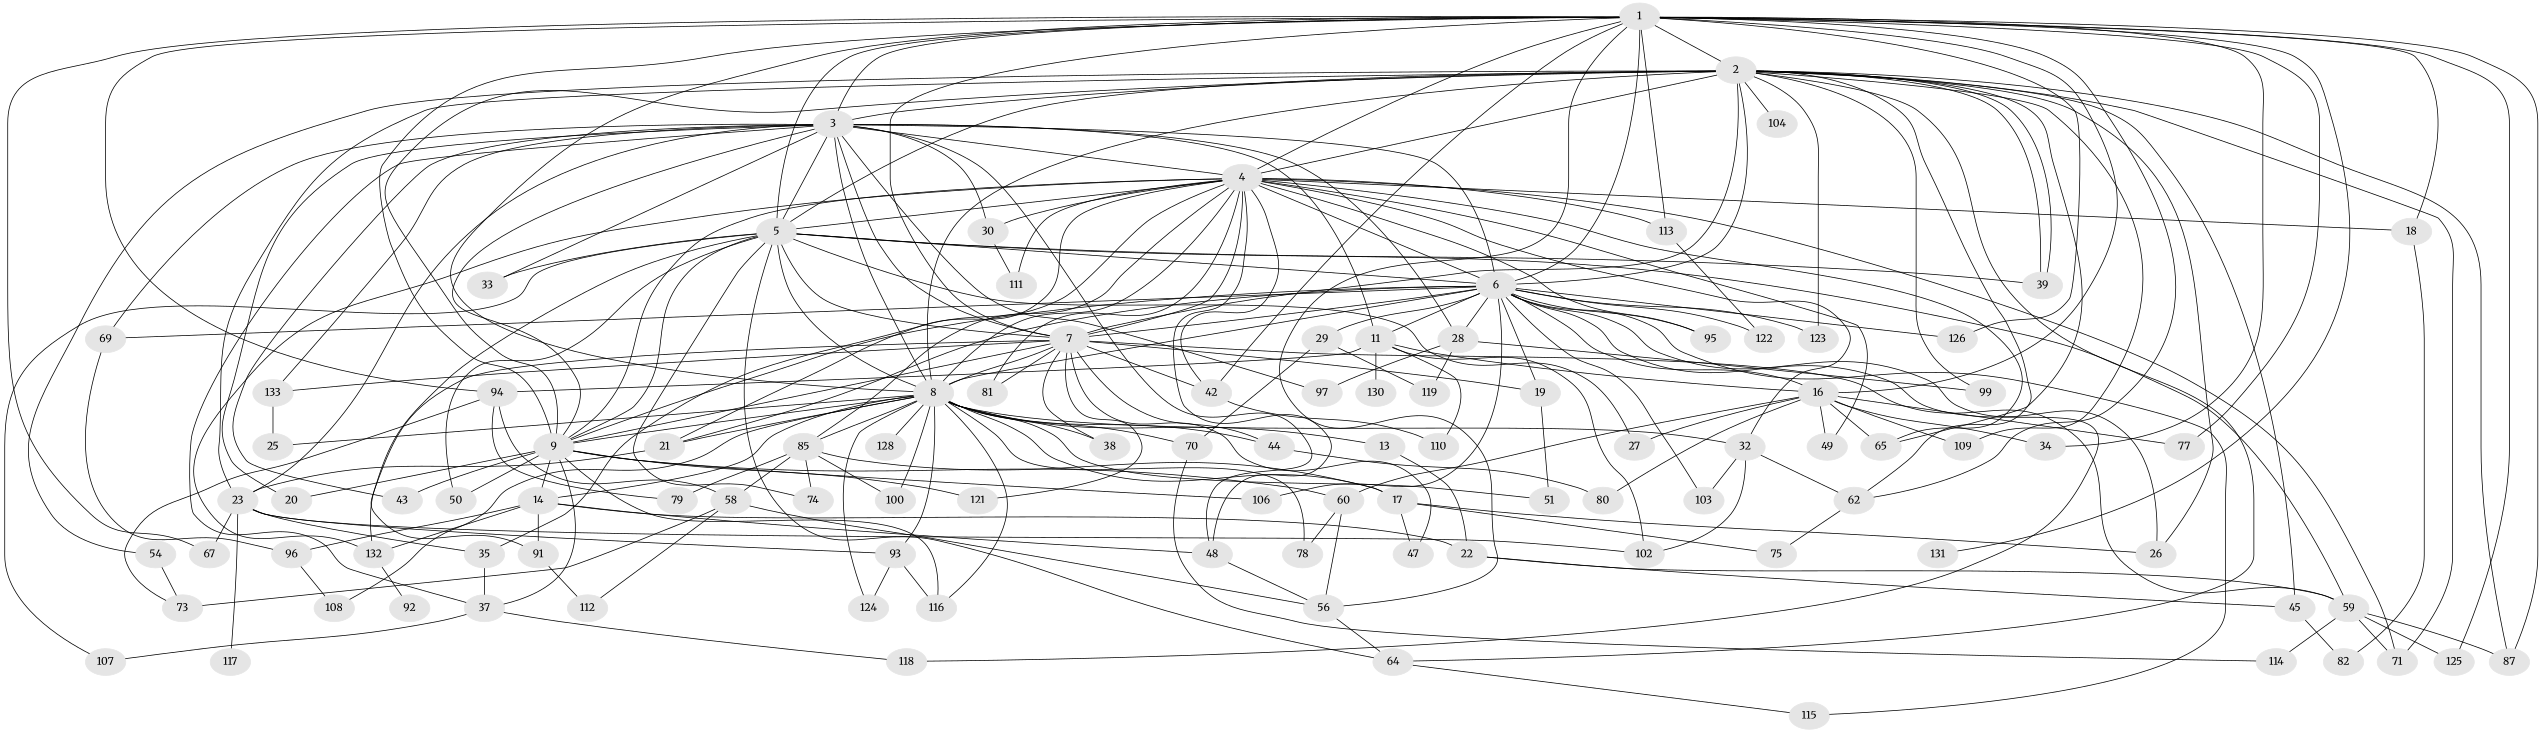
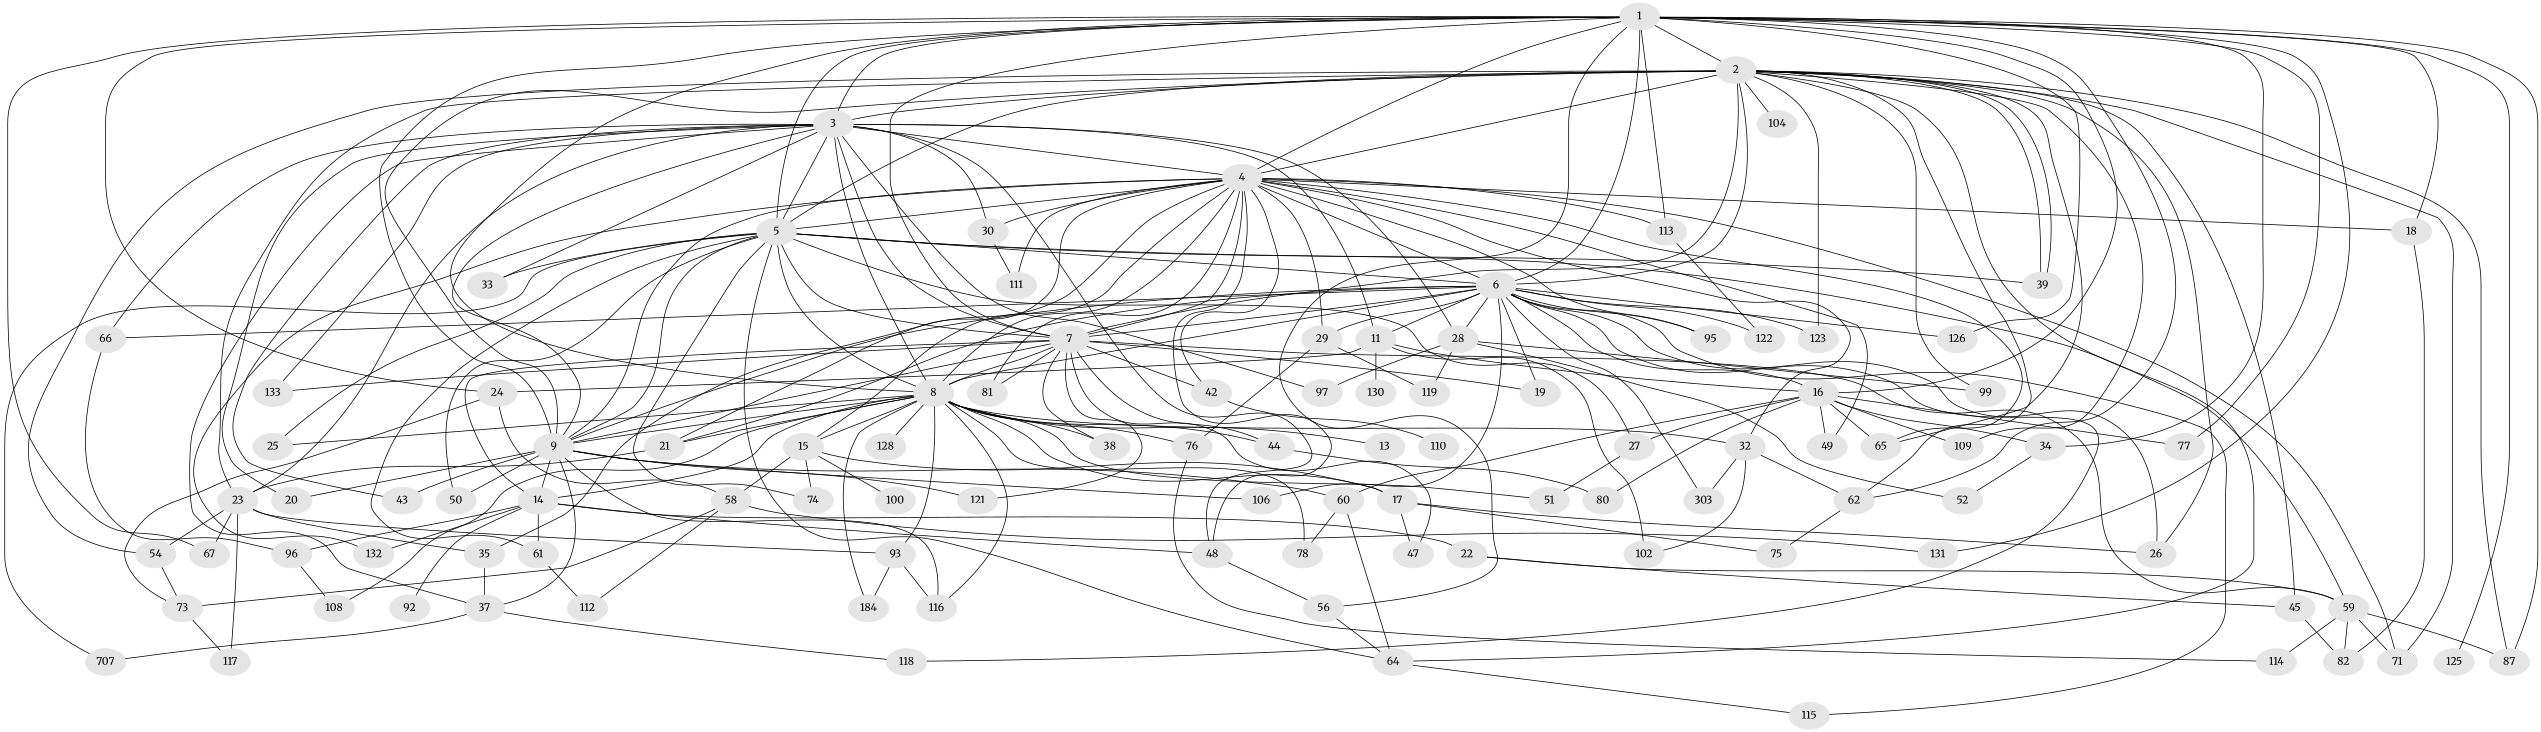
  graph {
    fontname=Merriweather
    node [color=gray90 fontname=Merriweather style=filled]
    edge [fontname=Merriweather]
    1 [super="+83"]
    2 [super="+40"]
    3 [super="+57"]
    4 [super="+12"]
    5 [super="+66"]
    6 [super="+41"]
    7 [super="+68"]
    8 [super="+10"]
    9 [super="+120"]
    16 [super="+129"]
    18
-   24 [super="+55" label=94]
+   24 [super="+55"]
    34
    42 [super="+91"]
    56 [super="+72"]
    62 [super="+84"]
    67
    77
    87 [super="+98"]
    113
    125
    126
    131
    23 [super="+90"]
    26 [super="+63"]
    39 [super="+53"]
    45
    54
    64 [super="+89"]
    65
    71 [super="+101"]
    99
    104
    109
    123
    11 [super="+31"]
    20
    28 [super="+85"]
    30
    33
    37 [super="+134"]
    43
    48
-   69
+   69 [label=66]
    97
    133
-   15 [super="+75" label=85]
+   15 [super="+75"]
    21 [super="+36"]
    29
    32
    35
    49
    81
    95
    111
    132
    25
    27
    50
    59
-   61 [label=91]
+   61
    74
-   107
+   107 [label=707]
    19
-   103
+   103 [label=303]
    106
    115
    118
    122
    14 [super="+94"]
    38
    44
    47
    121
    13
    17 [super="+46"]
    51
-   70
+   70 [label=76]
    78
    93
    100
    108
    116 [super="+127"]
-   124
+   124 [label=184]
    128
    60
    80
    82
    58 [super="+105"]
-   79
    73
+   52
    110
    n94 [label=75]
    117
    130
    102
    119
    96
    114
    112
    92
    22 [super="+88"]
    1 -- 2 [weight=3]
    1 -- 3
    1 -- 4
    1 -- 5
    1 -- 6
    1 -- 7
    1 -- 8 [weight=2]
    1 -- 9
    1 -- 16
    1 -- 18
    1 -- 24 [weight=2]
    1 -- 34
-   1 -- 42
    1 -- 56
    1 -- 62
    1 -- 67
    1 -- 77
    1 -- 87
    1 -- 113
    1 -- 125
    1 -- 126
    1 -- 131
    2 -- 3
    2 -- 4
    2 -- 5
    2 -- 6
    2 -- 7
-   2 -- 8 [weight=2]
    2 -- 9 [weight=2]
    2 -- 62
    2 -- 87
    2 -- 23
    2 -- 26
    2 -- 39
    2 -- 39
    2 -- 45
    2 -- 54
    2 -- 64
    2 -- 65
    2 -- 71
    2 -- 99
    2 -- 104
    2 -- 109
    2 -- 123
    3 -- 4
    3 -- 5
-   3 -- 6
    3 -- 7
    3 -- 8 [weight=2]
    3 -- 9
    3 -- 23
    3 -- 11
    3 -- 20
    3 -- 28
    3 -- 30
    3 -- 33
    3 -- 37
    3 -- 43
    3 -- 48
    3 -- 69
    3 -- 97
    3 -- 133
    4 -- 5
    4 -- 6 [weight=2]
    4 -- 7
    4 -- 8 [weight=2]
    4 -- 9
    4 -- 18
    4 -- 42
    4 -- 113
    4 -- 65
    4 -- 71
    4 -- 30
    4 -- 48
    4 -- 15 [weight=2]
    4 -- 21
+   4 -- 29
    4 -- 32
    4 -- 35
    4 -- 49
    4 -- 81
    4 -- 95
    4 -- 111
    4 -- 132
    5 -- 6
    5 -- 7
    5 -- 8 [weight=2]
    5 -- 9
    5 -- 39
    5 -- 64
    5 -- 33
-   133 -- 25
+   5 -- 25
    5 -- 27
    5 -- 50
    5 -- 59
    5 -- 61
    5 -- 74
    5 -- 107
    6 -- 7 [weight=2]
    6 -- 8 [weight=3]
    6 -- 9
    6 -- 16
    6 -- 126
    6 -- 26
    6 -- 123
    6 -- 11
    6 -- 28 [weight=2]
    6 -- 69
    6 -- 21
    6 -- 29
    6 -- 95
    6 -- 19
    6 -- 103
    6 -- 106
    6 -- 115
    6 -- 118
    6 -- 122
    7 -- 8 [weight=2]
    7 -- 9
    7 -- 42
    7 -- 133
    7 -- 81
    7 -- 59
    7 -- 19
-   7 -- 132
+   7 -- 14
    7 -- 38
    7 -- 44
    7 -- 47
    7 -- 121
    8 -- 9 [weight=2]
    8 -- 15
    8 -- 21
    8 -- 32
    8 -- 25
    8 -- 14
    8 -- 38
    8 -- 44
    8 -- 13 [weight=2]
    8 -- 17 [weight=2]
    8 -- 51
    8 -- 70
    8 -- 78
    8 -- 93
-   8 -- 100
    8 -- 108
    8 -- 116
    8 -- 124
    8 -- 128
    9 -- 20
    9 -- 37
    9 -- 43
    9 -- 50
    9 -- 106
    9 -- 14
    9 -- 121
    9 -- 116
    9 -- 60
    16 -- 34
    16 -- 77
    16 -- 65
    16 -- 109
    16 -- 49
    16 -- 27
    16 -- 60
    16 -- 80
    18 -- 82
    24 -- 58
-   24 -- 79
    24 -- 73
+   34 -- 52
    42 -- 110
    56 -- 64
    62 -- n94
    113 -- 122
    23 -- 67
-   23 -- 102
+   23 -- 54
    23 -- 35
    23 -- 93
    23 -- 117
    45 -- 82
    54 -- 73
    64 -- 115
    11 -- 16
    11 -- 24
-   11 -- 110
    11 -- 130
    11 -- 102
    28 -- 99
    28 -- 97
+   28 -- 52
    28 -- 119
    30 -- 111
    37 -- 107
    37 -- 118
    48 -- 56
    69 -- 96
    15 -- 74
    15 -- 17
    15 -- 100
    15 -- 58
-   15 -- 79
    21 -- 23
    29 -- 70
    29 -- 119
    32 -- 62
    32 -- 103
    32 -- 102
    35 -- 37
-   19 -- 51
+   27 -- 51
    59 -- 87
-   59 -- 125
+   59 -- 82
    59 -- 71
    59 -- 114
    61 -- 112
    14 -- 48
    14 -- 132
    14 -- 61
    14 -- 96
-   132 -- 92
+   14 -- 92
    14 -- 22
    44 -- 80
-   13 -- 22
    17 -- 26
    17 -- 47
    17 -- n94
    70 -- 114
    93 -- 116
    93 -- 124
-   60 -- 56
+   60 -- 64
    60 -- 78
-   58 -- 56
+   58 -- 131
    58 -- 73
    58 -- 112
+   73 -- 117
    96 -- 108
    22 -- 45
    22 -- 59
  }
